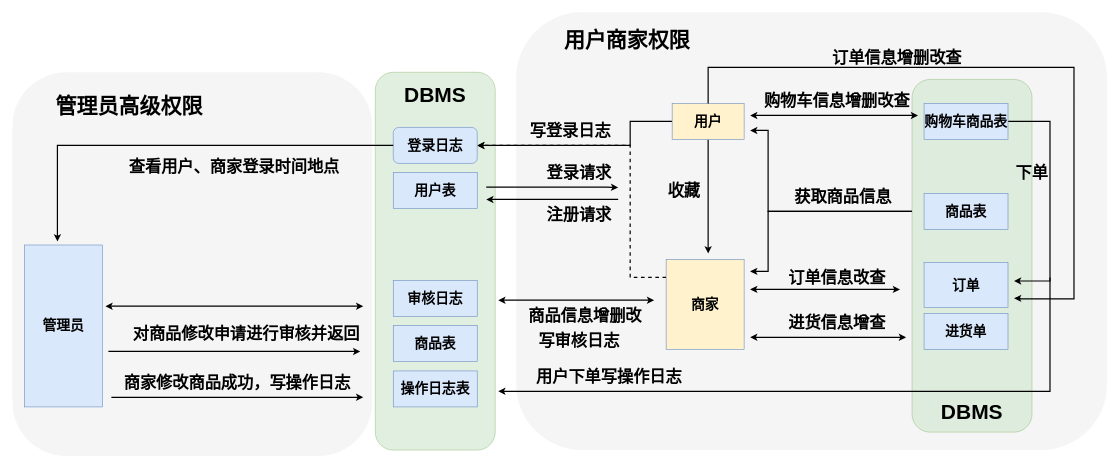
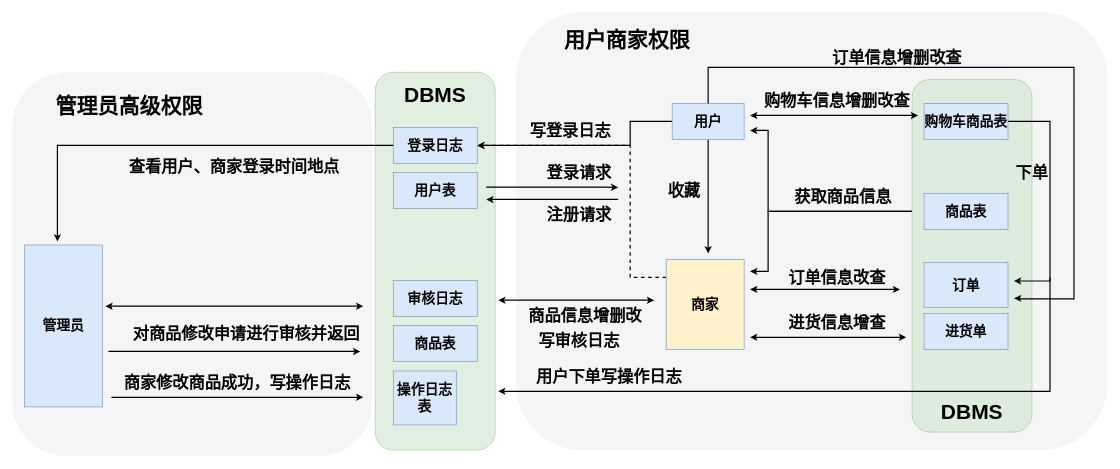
  <mxCell id="0" />
  <mxCell id="1" parent="0" />
  <mxCell id="2" value="" style="rounded=1;whiteSpace=wrap;html=1;fontSize=27;fillColor=#f5f5f5;strokeColor=none;fontColor=#333333;" parent="1" vertex="1"><mxGeometry x="20" y="120" width="600" height="640" as="geometry" /></mxCell>
  <mxCell id="3" value="" style="rounded=1;whiteSpace=wrap;html=1;fontSize=27;fillColor=#f5f5f5;strokeColor=none;fontColor=#333333;" parent="1" vertex="1"><mxGeometry x="860" y="20" width="985" height="730" as="geometry" /></mxCell>
  <mxCell id="4" value="" style="rounded=1;whiteSpace=wrap;html=1;fontSize=27;fillColor=#d5e8d4;strokeColor=#82b366;opacity=70;" parent="1" vertex="1"><mxGeometry x="1520" y="132" width="200" height="588" as="geometry" /></mxCell>
  <mxCell id="5" value="" style="rounded=1;whiteSpace=wrap;html=1;fontSize=27;fillColor=#d5e8d4;strokeColor=#82b366;opacity=70;" parent="1" vertex="1"><mxGeometry x="625" y="120" width="200" height="630" as="geometry" /></mxCell>
  <mxCell id="6" style="edgeStyle=orthogonalEdgeStyle;rounded=0;orthogonalLoop=1;jettySize=auto;html=1;entryX=1;entryY=0.5;entryDx=0;entryDy=0;fontSize=27;strokeWidth=2;" parent="1" source="8" target="18" edge="1"><mxGeometry relative="1" as="geometry"><Array as="points"><mxPoint x="1050" y="202" /><mxPoint x="1050" y="242" /></Array></mxGeometry></mxCell>
  <mxCell id="7" style="edgeStyle=orthogonalEdgeStyle;rounded=0;orthogonalLoop=1;jettySize=auto;html=1;fontSize=27;startArrow=none;startFill=0;endArrow=classic;endFill=1;strokeWidth=2;" parent="1" source="8" edge="1"><mxGeometry relative="1" as="geometry"><mxPoint x="1180" y="422" as="targetPoint" /></mxGeometry></mxCell>
- <mxCell id="8" value="&lt;font style=&quot;font-size: 23px;&quot;&gt;&lt;b style=&quot;font-size: 23px;&quot;&gt;用户&lt;/b&gt;&lt;/font&gt;" style="rounded=0;whiteSpace=wrap;html=1;fillColor=#fff2cc;strokeColor=#6c8ebf;fontSize=23;" parent="1" vertex="1"><mxGeometry x="1120" y="172" width="120" height="60" as="geometry" /></mxCell>
+ <mxCell id="8" value="&lt;font style=&quot;font-size: 23px;&quot;&gt;&lt;b style=&quot;font-size: 23px;&quot;&gt;用户&lt;/b&gt;&lt;/font&gt;" style="rounded=0;whiteSpace=wrap;html=1;fillColor=#dae8fc;strokeColor=#6c8ebf;fontSize=23;" parent="1" vertex="1"><mxGeometry x="1120" y="172" width="120" height="60" as="geometry" /></mxCell>
  <mxCell id="9" style="edgeStyle=orthogonalEdgeStyle;rounded=0;orthogonalLoop=1;jettySize=auto;html=1;entryX=1;entryY=0.5;entryDx=0;entryDy=0;fontSize=27;strokeWidth=2;dashed=1;" parent="1" source="11" target="18" edge="1"><mxGeometry relative="1" as="geometry"><Array as="points"><mxPoint x="1050" y="462" /><mxPoint x="1050" y="242" /></Array></mxGeometry></mxCell>
  <mxCell id="10" style="edgeStyle=orthogonalEdgeStyle;rounded=0;orthogonalLoop=1;jettySize=auto;html=1;fontSize=27;startArrow=classic;startFill=1;endArrow=classic;endFill=1;strokeWidth=2;" parent="1" edge="1"><mxGeometry relative="1" as="geometry"><mxPoint x="1090" y="500" as="sourcePoint" /><mxPoint x="830" y="500" as="targetPoint" /><Array as="points" /></mxGeometry></mxCell>
  <mxCell id="11" value="&lt;font style=&quot;font-size: 23px;&quot;&gt;&lt;b style=&quot;font-size: 23px;&quot;&gt;商家&lt;/b&gt;&lt;/font&gt;" style="rounded=0;whiteSpace=wrap;html=1;fillColor=#fff2cc;strokeColor=#6c8ebf;fontSize=23;" parent="1" vertex="1"><mxGeometry x="1110" y="432" width="130" height="150" as="geometry" /></mxCell>
  <mxCell id="12" value="&lt;font style=&quot;font-size: 23px;&quot;&gt;&lt;b style=&quot;font-size: 23px;&quot;&gt;商品表&lt;/b&gt;&lt;/font&gt;" style="rounded=0;whiteSpace=wrap;html=1;fillColor=#dae8fc;strokeColor=#6c8ebf;fontSize=23;" parent="1" vertex="1"><mxGeometry x="655" y="542" width="140" height="60" as="geometry" /></mxCell>
  <mxCell id="13" value="&lt;font style=&quot;font-size: 23px;&quot;&gt;&lt;b style=&quot;font-size: 23px;&quot;&gt;订单&lt;/b&gt;&lt;/font&gt;" style="rounded=0;whiteSpace=wrap;html=1;fillColor=#dae8fc;strokeColor=#6c8ebf;fontSize=23;" parent="1" vertex="1"><mxGeometry x="1540" y="437" width="140" height="75" as="geometry" /></mxCell>
  <mxCell id="14" style="edgeStyle=orthogonalEdgeStyle;rounded=0;orthogonalLoop=1;jettySize=auto;html=1;fontSize=27;startArrow=none;startFill=0;endArrow=classic;endFill=1;strokeWidth=2;exitX=1;exitY=0.5;exitDx=0;exitDy=0;" parent="1" source="15" edge="1"><mxGeometry relative="1" as="geometry"><mxPoint x="1690" y="468" as="targetPoint" /><Array as="points"><mxPoint x="1750" y="202" /><mxPoint x="1750" y="468" /><mxPoint x="1690" y="468" /></Array></mxGeometry></mxCell>
  <mxCell id="15" value="&lt;font style=&quot;font-size: 23px;&quot;&gt;&lt;b style=&quot;font-size: 23px;&quot;&gt;购物车商品表&lt;/b&gt;&lt;/font&gt;" style="rounded=0;whiteSpace=wrap;html=1;fillColor=#dae8fc;strokeColor=#6c8ebf;fontSize=23;" parent="1" vertex="1"><mxGeometry x="1540" y="172" width="140" height="60" as="geometry" /></mxCell>
  <mxCell id="16" style="edgeStyle=orthogonalEdgeStyle;rounded=0;orthogonalLoop=1;jettySize=auto;html=1;fontSize=27;startArrow=none;startFill=0;endArrow=classic;endFill=1;strokeWidth=2;" parent="1" edge="1"><mxGeometry relative="1" as="geometry"><mxPoint x="1030" y="312" as="targetPoint" /><mxPoint x="810" y="311.64" as="sourcePoint" /><Array as="points"><mxPoint x="1010" y="311.64" /></Array></mxGeometry></mxCell>
  <mxCell id="17" value="&lt;font style=&quot;font-size: 23px;&quot;&gt;&lt;b style=&quot;font-size: 23px;&quot;&gt;用户表&lt;/b&gt;&lt;/font&gt;" style="rounded=0;whiteSpace=wrap;html=1;fillColor=#dae8fc;strokeColor=#6c8ebf;fontSize=23;" parent="1" vertex="1"><mxGeometry x="655" y="287" width="140" height="60" as="geometry" /></mxCell>
- <mxCell id="18" value="&lt;font style=&quot;font-size: 23px;&quot;&gt;&lt;b style=&quot;font-size: 23px;&quot;&gt;登录日志&lt;/b&gt;&lt;/font&gt;" style="whiteSpace=wrap;html=1;fillColor=#dae8fc;strokeColor=#6c8ebf;fontSize=23;rounded=1;" parent="1" vertex="1"><mxGeometry x="655" y="212" width="140" height="60" as="geometry" /></mxCell>
+ <mxCell id="18" value="&lt;font style=&quot;font-size: 23px;&quot;&gt;&lt;b style=&quot;font-size: 23px;&quot;&gt;登录日志&lt;/b&gt;&lt;/font&gt;" style="rounded=0;whiteSpace=wrap;html=1;fillColor=#dae8fc;strokeColor=#6c8ebf;fontSize=23;" parent="1" vertex="1"><mxGeometry x="655" y="212" width="140" height="60" as="geometry" /></mxCell>
  <mxCell id="19" value="&lt;font style=&quot;font-size: 23px;&quot;&gt;&lt;b style=&quot;font-size: 23px;&quot;&gt;进货单&lt;/b&gt;&lt;/font&gt;" style="rounded=0;whiteSpace=wrap;html=1;fillColor=#dae8fc;strokeColor=#6c8ebf;fontSize=23;" parent="1" vertex="1"><mxGeometry x="1540" y="522" width="140" height="60" as="geometry" /></mxCell>
  <mxCell id="20" value="&lt;b&gt;审核日志&lt;/b&gt;" style="rounded=0;whiteSpace=wrap;html=1;fillColor=#dae8fc;strokeColor=#6c8ebf;fontSize=23;" parent="1" vertex="1"><mxGeometry x="655" y="467" width="140" height="60" as="geometry" /></mxCell>
  <mxCell id="21" style="rounded=0;orthogonalLoop=1;jettySize=auto;html=1;entryX=0;entryY=0.5;entryDx=0;entryDy=0;strokeWidth=2;edgeStyle=orthogonalEdgeStyle;startArrow=classic;startFill=1;endArrow=none;endFill=0;" parent="1" target="18" edge="1"><mxGeometry relative="1" as="geometry"><mxPoint x="95" y="402" as="sourcePoint" /><Array as="points"><mxPoint x="95" y="392" /><mxPoint x="95" y="242" /></Array></mxGeometry></mxCell>
  <mxCell id="22" value="&lt;font style=&quot;font-size: 23px;&quot;&gt;&lt;b style=&quot;font-size: 23px;&quot;&gt;管理员&lt;/b&gt;&lt;/font&gt;" style="rounded=0;whiteSpace=wrap;html=1;fillColor=#dae8fc;strokeColor=#6c8ebf;fontSize=23;" parent="1" vertex="1"><mxGeometry x="40" y="408" width="130" height="270" as="geometry" /></mxCell>
  <mxCell id="23" value="&lt;font style=&quot;font-size: 27px;&quot;&gt;查看用户、商家登录时间地点&lt;/font&gt;" style="text;html=1;strokeColor=none;fillColor=none;align=center;verticalAlign=middle;whiteSpace=wrap;rounded=0;fontSize=28;fontStyle=1" parent="1" vertex="1"><mxGeometry x="195" y="262" width="390" height="30" as="geometry" /></mxCell>
  <mxCell id="24" value="&lt;font style=&quot;font-size: 27px;&quot;&gt;写登录日志&lt;/font&gt;" style="text;html=1;strokeColor=none;fillColor=none;align=center;verticalAlign=middle;whiteSpace=wrap;rounded=0;fontSize=28;fontStyle=1" parent="1" vertex="1"><mxGeometry x="852.5" y="202" width="195" height="30" as="geometry" /></mxCell>
  <mxCell id="25" value="&lt;font style=&quot;font-size: 27px;&quot;&gt;登录请求&lt;/font&gt;" style="text;html=1;strokeColor=none;fillColor=none;align=center;verticalAlign=middle;whiteSpace=wrap;rounded=0;fontSize=28;fontStyle=1" parent="1" vertex="1"><mxGeometry x="770" y="272" width="390" height="30" as="geometry" /></mxCell>
  <mxCell id="26" value="" style="endArrow=classic;html=1;rounded=0;fontSize=27;strokeWidth=2;" parent="1" edge="1"><mxGeometry width="50" height="50" relative="1" as="geometry"><mxPoint x="1030" y="332" as="sourcePoint" /><mxPoint x="810" y="332" as="targetPoint" /></mxGeometry></mxCell>
  <mxCell id="27" value="&lt;font style=&quot;font-size: 27px;&quot;&gt;注册请求&lt;/font&gt;" style="text;html=1;strokeColor=none;fillColor=none;align=center;verticalAlign=middle;whiteSpace=wrap;rounded=0;fontSize=28;fontStyle=1" parent="1" vertex="1"><mxGeometry x="770" y="342" width="390" height="30" as="geometry" /></mxCell>
  <mxCell id="28" value="" style="endArrow=classic;startArrow=classic;html=1;rounded=0;fontSize=27;strokeWidth=2;" parent="1" edge="1"><mxGeometry width="50" height="50" relative="1" as="geometry"><mxPoint x="1250" y="482" as="sourcePoint" /><mxPoint x="1500" y="482" as="targetPoint" /></mxGeometry></mxCell>
  <mxCell id="29" value="&lt;font style=&quot;font-size: 27px;&quot;&gt;写审核日志&lt;/font&gt;" style="text;html=1;strokeColor=none;fillColor=none;align=center;verticalAlign=middle;whiteSpace=wrap;rounded=0;fontSize=28;fontStyle=1" parent="1" vertex="1"><mxGeometry x="770" y="552" width="390" height="30" as="geometry" /></mxCell>
  <mxCell id="30" value="&lt;font style=&quot;font-size: 27px;&quot;&gt;对商品修改申请进行审核并返回&lt;/font&gt;" style="text;html=1;strokeColor=none;fillColor=none;align=center;verticalAlign=middle;whiteSpace=wrap;rounded=0;fontSize=28;fontStyle=1" parent="1" vertex="1"><mxGeometry x="215" y="541" width="390" height="30" as="geometry" /></mxCell>
  <mxCell id="31" value="&lt;font style=&quot;font-size: 23px;&quot;&gt;&lt;b style=&quot;font-size: 23px;&quot;&gt;商品表&lt;/b&gt;&lt;/font&gt;" style="rounded=0;whiteSpace=wrap;html=1;fillColor=#dae8fc;strokeColor=#6c8ebf;fontSize=23;" parent="1" vertex="1"><mxGeometry x="1540" y="322" width="140" height="60" as="geometry" /></mxCell>
  <mxCell id="32" value="" style="endArrow=classic;html=1;rounded=0;fontSize=27;strokeWidth=2;edgeStyle=orthogonalEdgeStyle;" parent="1" edge="1"><mxGeometry width="50" height="50" relative="1" as="geometry"><mxPoint x="1520" y="352" as="sourcePoint" /><mxPoint x="1250" y="217" as="targetPoint" /><Array as="points"><mxPoint x="1520" y="352" /><mxPoint x="1280" y="352" /><mxPoint x="1280" y="217" /></Array></mxGeometry></mxCell>
  <mxCell id="33" value="&lt;font style=&quot;font-size: 27px;&quot;&gt;获取商品信息&lt;/font&gt;" style="text;html=1;strokeColor=none;fillColor=none;align=center;verticalAlign=middle;whiteSpace=wrap;rounded=0;fontSize=28;fontStyle=1" parent="1" vertex="1"><mxGeometry x="1210" y="312" width="390" height="30" as="geometry" /></mxCell>
  <mxCell id="34" value="" style="endArrow=classic;html=1;rounded=0;fontSize=27;strokeWidth=2;edgeStyle=orthogonalEdgeStyle;" parent="1" edge="1"><mxGeometry width="50" height="50" relative="1" as="geometry"><mxPoint x="1520" y="352" as="sourcePoint" /><mxPoint x="1250" y="452" as="targetPoint" /><Array as="points"><mxPoint x="1280" y="352" /><mxPoint x="1280" y="452" /><mxPoint x="1250" y="452" /></Array></mxGeometry></mxCell>
  <mxCell id="35" value="" style="endArrow=classic;startArrow=classic;html=1;rounded=0;fontSize=27;strokeWidth=2;" parent="1" edge="1"><mxGeometry width="50" height="50" relative="1" as="geometry"><mxPoint x="1250" y="562" as="sourcePoint" /><mxPoint x="1510" y="562" as="targetPoint" /></mxGeometry></mxCell>
  <mxCell id="36" value="" style="endArrow=classic;startArrow=classic;html=1;rounded=0;fontSize=27;strokeWidth=2;" parent="1" edge="1"><mxGeometry width="50" height="50" relative="1" as="geometry"><mxPoint x="1250" y="192" as="sourcePoint" /><mxPoint x="1530" y="192" as="targetPoint" /></mxGeometry></mxCell>
  <mxCell id="37" value="&lt;font style=&quot;font-size: 27px;&quot;&gt;订单信息改查&lt;/font&gt;" style="text;html=1;strokeColor=none;fillColor=none;align=center;verticalAlign=middle;whiteSpace=wrap;rounded=0;fontSize=28;fontStyle=1" parent="1" vertex="1"><mxGeometry x="1200" y="447" width="390" height="30" as="geometry" /></mxCell>
  <mxCell id="38" value="&lt;font style=&quot;font-size: 27px;&quot;&gt;订单信息增删改查&lt;/font&gt;" style="text;html=1;strokeColor=none;fillColor=none;align=center;verticalAlign=middle;whiteSpace=wrap;rounded=0;fontSize=28;fontStyle=1" parent="1" vertex="1"><mxGeometry x="1300" y="80" width="390" height="30" as="geometry" /></mxCell>
  <mxCell id="39" style="edgeStyle=orthogonalEdgeStyle;rounded=0;orthogonalLoop=1;jettySize=auto;html=1;entryX=1;entryY=0.5;entryDx=0;entryDy=0;fontSize=27;startArrow=none;startFill=0;endArrow=classic;endFill=1;strokeWidth=2;exitX=0.5;exitY=0;exitDx=0;exitDy=0;" parent="1" source="8" edge="1"><mxGeometry relative="1" as="geometry"><mxPoint x="1180" y="162" as="sourcePoint" /><mxPoint x="1690" y="497" as="targetPoint" /><Array as="points"><mxPoint x="1180" y="112" /><mxPoint x="1790" y="112" /><mxPoint x="1790" y="498" /><mxPoint x="1700" y="498" /><mxPoint x="1700" y="497" /></Array></mxGeometry></mxCell>
  <mxCell id="40" value="&lt;font style=&quot;font-size: 27px;&quot;&gt;购物车信息增删改查&lt;/font&gt;" style="text;html=1;strokeColor=none;fillColor=none;align=center;verticalAlign=middle;whiteSpace=wrap;rounded=0;fontSize=28;fontStyle=1" parent="1" vertex="1"><mxGeometry x="1200" y="152" width="390" height="30" as="geometry" /></mxCell>
  <mxCell id="41" value="&lt;font style=&quot;font-size: 27px;&quot;&gt;进货信息增查&lt;/font&gt;" style="text;html=1;strokeColor=none;fillColor=none;align=center;verticalAlign=middle;whiteSpace=wrap;rounded=0;fontSize=28;fontStyle=1" parent="1" vertex="1"><mxGeometry x="1200" y="522" width="390" height="30" as="geometry" /></mxCell>
  <mxCell id="42" value="&lt;font style=&quot;font-size: 27px;&quot;&gt;商品信息增删改&lt;/font&gt;" style="text;html=1;strokeColor=none;fillColor=none;align=center;verticalAlign=middle;whiteSpace=wrap;rounded=0;fontSize=28;fontStyle=1" parent="1" vertex="1"><mxGeometry x="780" y="511" width="390" height="30" as="geometry" /></mxCell>
  <mxCell id="43" value="" style="endArrow=classic;html=1;rounded=0;fontSize=27;strokeWidth=2;" parent="1" edge="1"><mxGeometry width="50" height="50" relative="1" as="geometry"><mxPoint x="185" y="662" as="sourcePoint" /><mxPoint x="605" y="662" as="targetPoint" /></mxGeometry></mxCell>
  <mxCell id="44" value="&lt;font style=&quot;font-size: 27px;&quot;&gt;收藏&lt;/font&gt;" style="text;html=1;strokeColor=none;fillColor=none;align=center;verticalAlign=middle;whiteSpace=wrap;rounded=0;fontSize=28;fontStyle=1" parent="1" vertex="1"><mxGeometry x="1080" y="302" width="120" height="30" as="geometry" /></mxCell>
  <mxCell id="45" value="" style="endArrow=classic;html=1;rounded=0;fontSize=27;strokeWidth=2;" parent="1" edge="1"><mxGeometry width="50" height="50" relative="1" as="geometry"><mxPoint x="180" y="585.48" as="sourcePoint" /><mxPoint x="600" y="585.48" as="targetPoint" /></mxGeometry></mxCell>
- <mxCell id="46" value="&lt;font style=&quot;font-size: 23px;&quot;&gt;&lt;b style=&quot;font-size: 23px;&quot;&gt;操作日志表&lt;/b&gt;&lt;/font&gt;" style="rounded=0;whiteSpace=wrap;html=1;fillColor=#dae8fc;strokeColor=#6c8ebf;fontSize=23;" parent="1" vertex="1"><mxGeometry x="655" y="618" width="140" height="60" as="geometry" /></mxCell>
+ <mxCell id="46" value="&lt;font style=&quot;font-size: 23px;&quot;&gt;&lt;b style=&quot;font-size: 23px;&quot;&gt;操作日志表&lt;/b&gt;&lt;/font&gt;" style="rounded=0;whiteSpace=wrap;html=1;fillColor=#dae8fc;strokeColor=#6c8ebf;fontSize=23;" parent="1" vertex="1"><mxGeometry x="655" y="618" width="105" height="90" as="geometry" /></mxCell>
  <mxCell id="47" value="" style="endArrow=classic;html=1;rounded=0;fontSize=27;strokeWidth=2;" parent="1" edge="1"><mxGeometry width="50" height="50" relative="1" as="geometry"><mxPoint x="1750" y="462" as="sourcePoint" /><mxPoint x="830" y="652" as="targetPoint" /><Array as="points"><mxPoint x="1750" y="652" /></Array></mxGeometry></mxCell>
  <mxCell id="48" value="&lt;font style=&quot;font-size: 27px;&quot;&gt;下单&lt;/font&gt;&lt;span style=&quot;color: rgba(0, 0, 0, 0); font-family: monospace; font-size: 0px; font-weight: 400; text-align: start;&quot;&gt;%3CmxGraphModel%3E%3Croot%3E%3CmxCell%20id%3D%220%22%2F%3E%3CmxCell%20id%3D%221%22%20parent%3D%220%22%2F%3E%3CmxCell%20id%3D%222%22%20value%3D%22%26lt%3Bfont%20style%3D%26quot%3Bfont-size%3A%2027px%3B%26quot%3B%26gt%3B%E6%94%B6%E8%97%8F%26lt%3B%2Ffont%26gt%3B%22%20style%3D%22text%3Bhtml%3D1%3BstrokeColor%3Dnone%3BfillColor%3Dnone%3Balign%3Dcenter%3BverticalAlign%3Dmiddle%3BwhiteSpace%3Dwrap%3Brounded%3D0%3BfontSize%3D28%3BfontStyle%3D1%22%20vertex%3D%221%22%20parent%3D%221%22%3E%3CmxGeometry%20x%3D%22930%22%20y%3D%221100%22%20width%3D%22390%22%20height%3D%2230%22%20as%3D%22geometry%22%2F%3E%3C%2FmxCell%3E%3C%2Froot%3E%3C%2FmxGraphModel%3E&lt;/span&gt;" style="text;html=1;strokeColor=none;fillColor=none;align=center;verticalAlign=middle;whiteSpace=wrap;rounded=0;fontSize=28;fontStyle=1" parent="1" vertex="1"><mxGeometry x="1690" y="272" width="60" height="30" as="geometry" /></mxCell>
  <mxCell id="49" value="&lt;font style=&quot;font-size: 27px;&quot;&gt;用户下单写操作日志&lt;/font&gt;&lt;span style=&quot;color: rgba(0, 0, 0, 0); font-family: monospace; font-size: 0px; font-weight: 400; text-align: start;&quot;&gt;%3CmxGraphModel%3E%3Croot%3E%3CmxCell%20id%3D%220%22%2F%3E%3CmxCell%20id%3D%221%22%20parent%3D%220%22%2F%3E%3CmxCell%20id%3D%222%22%20value%3D%22%26lt%3Bfont%20style%3D%26quot%3Bfont-size%3A%2027px%3B%26quot%3B%26gt%3B%E6%94%B6%E8%97%8F%26lt%3B%2Ffont%26gt%3B%22%20style%3D%22text%3Bhtml%3D1%3BstrokeColor%3Dnone%3BfillColor%3Dnone%3Balign%3Dcenter%3BverticalAlign%3Dmiddle%3BwhiteSpace%3Dwrap%3Brounded%3D0%3BfontSize%3D28%3BfontStyle%3D1%22%20vertex%3D%221%22%20parent%3D%221%22%3E%3CmxGeometry%20x%3D%22930%22%20y%3D%221100%22%20width%3D%22390%22%20height%3D%2230%22%20as%3D%22geometry%22%2F%3E%3C%2FmxCell%3E%3C%2Froot%3E%3C%2FmxGraphModel%3E&lt;/span&gt;" style="text;html=1;strokeColor=none;fillColor=none;align=center;verticalAlign=middle;whiteSpace=wrap;rounded=0;fontSize=28;fontStyle=1" parent="1" vertex="1"><mxGeometry x="880" y="612" width="270" height="30" as="geometry" /></mxCell>
  <mxCell id="50" style="edgeStyle=orthogonalEdgeStyle;rounded=0;orthogonalLoop=1;jettySize=auto;html=1;fontSize=27;startArrow=classic;startFill=1;endArrow=classic;endFill=1;strokeWidth=2;" parent="1" edge="1"><mxGeometry relative="1" as="geometry"><mxPoint x="605" y="510" as="sourcePoint" /><mxPoint x="175" y="510" as="targetPoint" /></mxGeometry></mxCell>
  <mxCell id="51" value="&lt;font style=&quot;font-size: 27px;&quot;&gt;商家修改商品成功，写操作日志&lt;/font&gt;&lt;span style=&quot;color: rgba(0, 0, 0, 0); font-family: monospace; font-size: 0px; font-weight: 400; text-align: start;&quot;&gt;%3CmxGraphModel%3E%3Croot%3E%3CmxCell%20id%3D%220%22%2F%3E%3CmxCell%20id%3D%221%22%20parent%3D%220%22%2F%3E%3CmxCell%20id%3D%222%22%20value%3D%22%26lt%3Bfont%20style%3D%26quot%3Bfont-size%3A%2027px%3B%26quot%3B%26gt%3B%E6%94%B6%E8%97%8F%26lt%3B%2Ffont%26gt%3B%22%20style%3D%22text%3Bhtml%3D1%3BstrokeColor%3Dnone%3BfillColor%3Dnone%3Balign%3Dcenter%3BverticalAlign%3Dmiddle%3BwhiteSpace%3Dwrap%3Brounded%3D0%3BfontSize%3D28%3BfontStyle%3D1%22%20vertex%3D%221%22%20parent%3D%221%22%3E%3CmxGeometry%20x%3D%22930%22%20y%3D%221100%22%20width%3D%22390%22%20height%3D%2230%22%20as%3D%22geometry%22%2F%3E%3C%2FmxCell%3E%3C%2Froot%3E%3C%2FmxGraphModel%3E&lt;/span&gt;" style="text;html=1;strokeColor=none;fillColor=none;align=center;verticalAlign=middle;whiteSpace=wrap;rounded=0;fontSize=28;fontStyle=1" parent="1" vertex="1"><mxGeometry x="195" y="622" width="400" height="30" as="geometry" /></mxCell>
  <mxCell id="52" value="&lt;font style=&quot;font-size: 35px;&quot;&gt;DBMS&lt;/font&gt;" style="text;html=1;strokeColor=none;fillColor=none;align=center;verticalAlign=middle;whiteSpace=wrap;rounded=0;fontSize=28;fontStyle=1" parent="1" vertex="1"><mxGeometry x="530" y="142" width="390" height="30" as="geometry" /></mxCell>
  <mxCell id="53" value="&lt;font style=&quot;font-size: 35px;&quot;&gt;DBMS&lt;/font&gt;" style="text;html=1;strokeColor=none;fillColor=none;align=center;verticalAlign=middle;whiteSpace=wrap;rounded=0;fontSize=28;fontStyle=1" parent="1" vertex="1"><mxGeometry x="1425" y="670" width="390" height="30" as="geometry" /></mxCell>
  <mxCell id="54" value="&lt;span style=&quot;font-size: 35px;&quot;&gt;管理员高级权限&lt;/span&gt;" style="text;html=1;strokeColor=none;fillColor=none;align=center;verticalAlign=middle;whiteSpace=wrap;rounded=0;fontSize=28;fontStyle=1" parent="1" vertex="1"><mxGeometry x="20" y="160" width="390" height="30" as="geometry" /></mxCell>
  <mxCell id="55" value="&lt;span style=&quot;font-size: 35px;&quot;&gt;用户商家权限&lt;/span&gt;" style="text;html=1;strokeColor=none;fillColor=none;align=center;verticalAlign=middle;whiteSpace=wrap;rounded=0;fontSize=28;fontStyle=1" parent="1" vertex="1"><mxGeometry x="850" y="50" width="390" height="30" as="geometry" /></mxCell>
